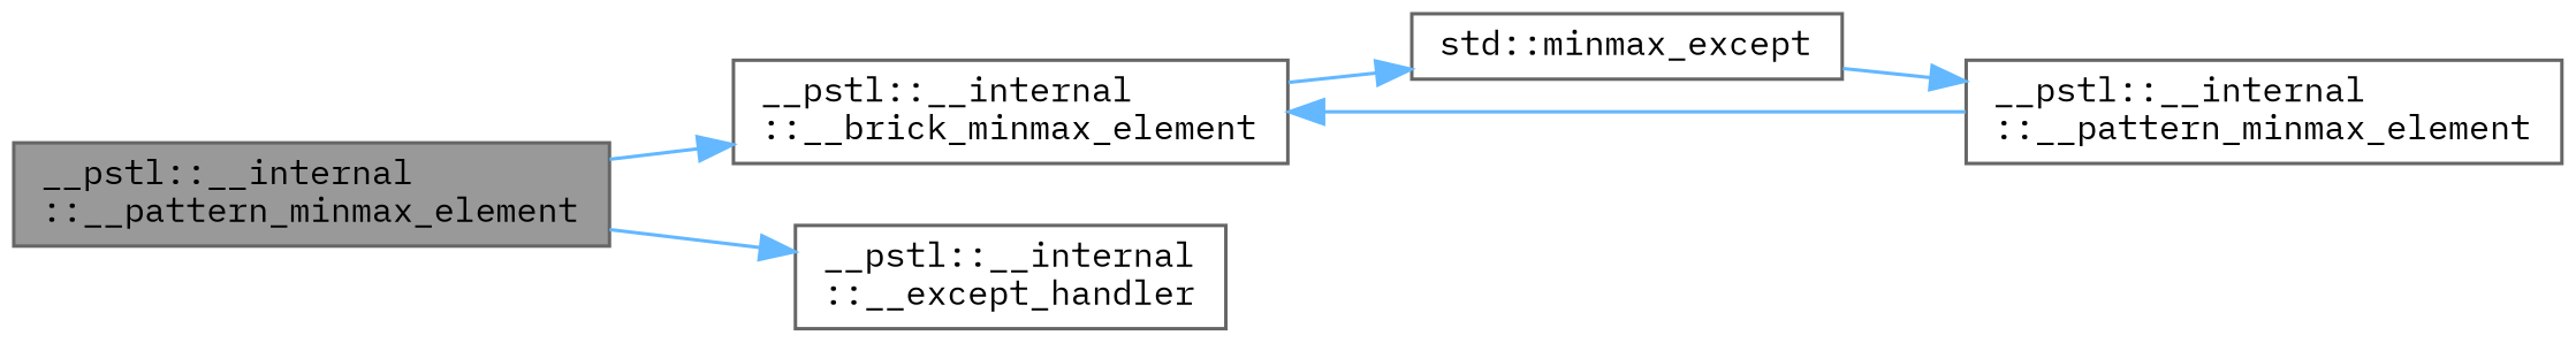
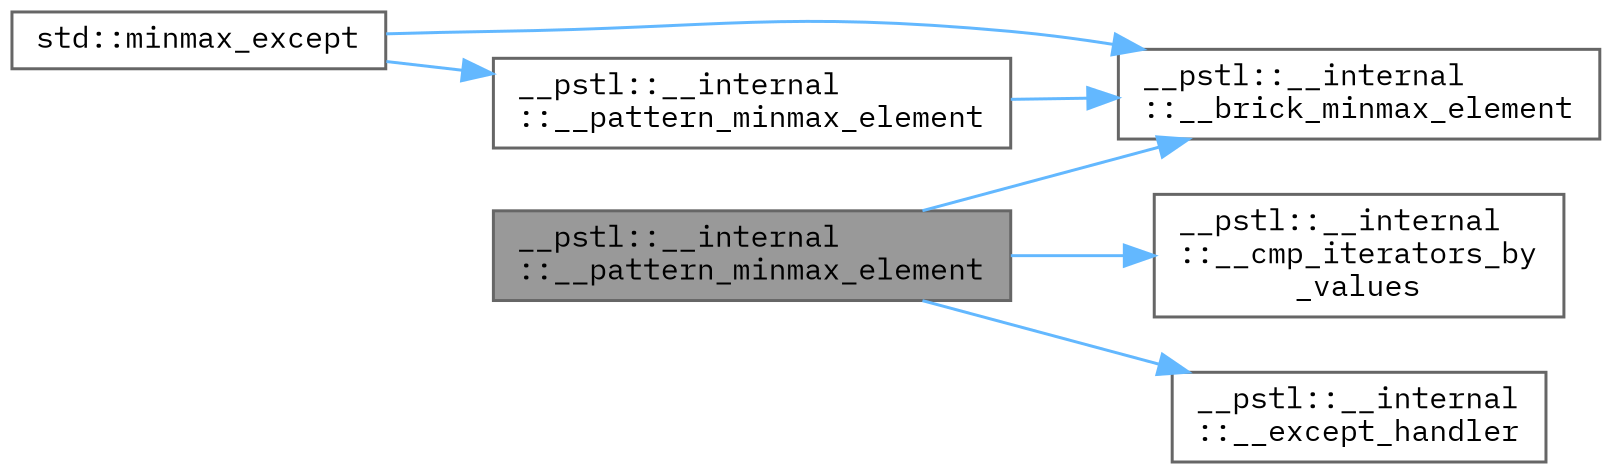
  digraph {
    fontname="IBM Plex Mono"
    rankdir=LR
    node [color=grey40 fillcolor=white fontname="IBM Plex Mono" fontsize=10 shape=box style=filled]
    edge [color=steelblue1 fontname="IBM Plex Mono" fontsize=10 labelfontname=Helvetica labelfontsize=10 style=solid]
    n1 [color=gray40 fillcolor=grey60 fontcolor=black height=0.2 label="__pstl::__internal\l::__pattern_minmax_element" width=0.4]
    n2 [height=0.2 label="__pstl::__internal\l::__brick_minmax_element" width=0.4]
+   n3 [height=0.2 label="__pstl::__internal\l::__cmp_iterators_by\l_values" width=0.4]
    n4 [height=0.2 label="__pstl::__internal\l::__except_handler" width=0.4]
    n5 [height=0.2 label="std::minmax_except" width=0.4]
    n6 [height=0.2 label="__pstl::__internal\l::__pattern_minmax_element" width=0.4]
    n1 -> n2
+   n1 -> n3
    n1 -> n4
-   n2 -> n5
+   n5 -> n2
    n5 -> n6
    n6 -> n2
  }
